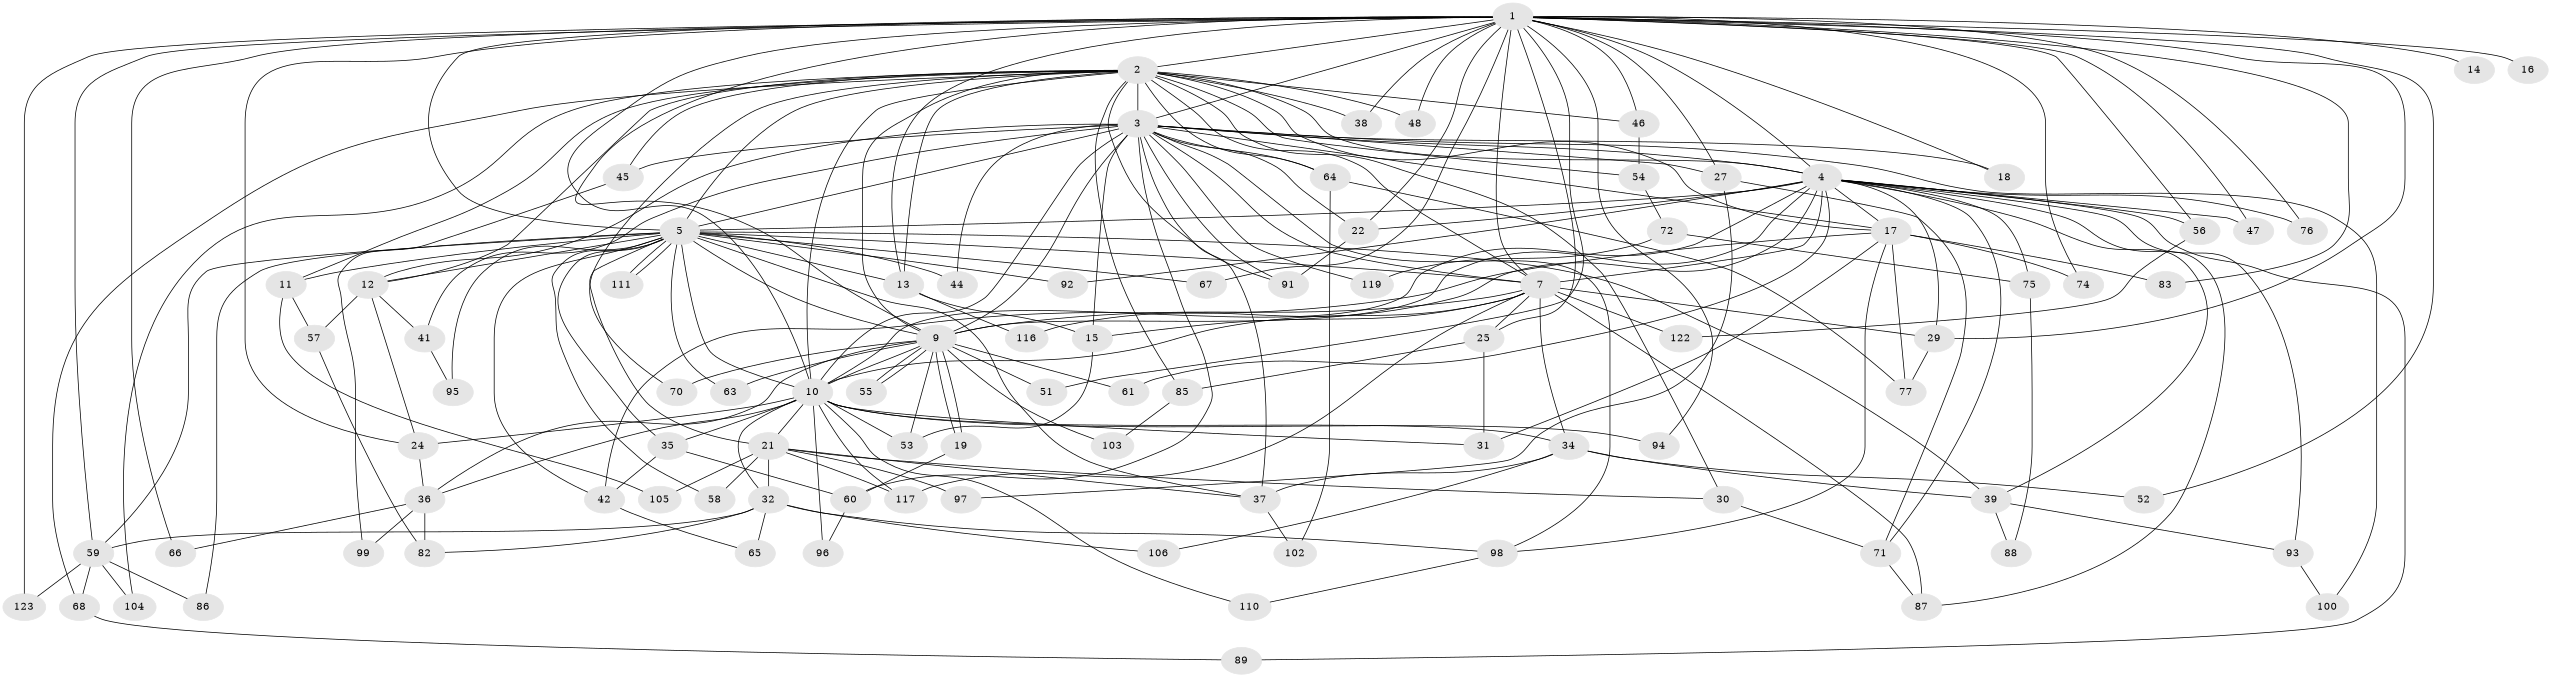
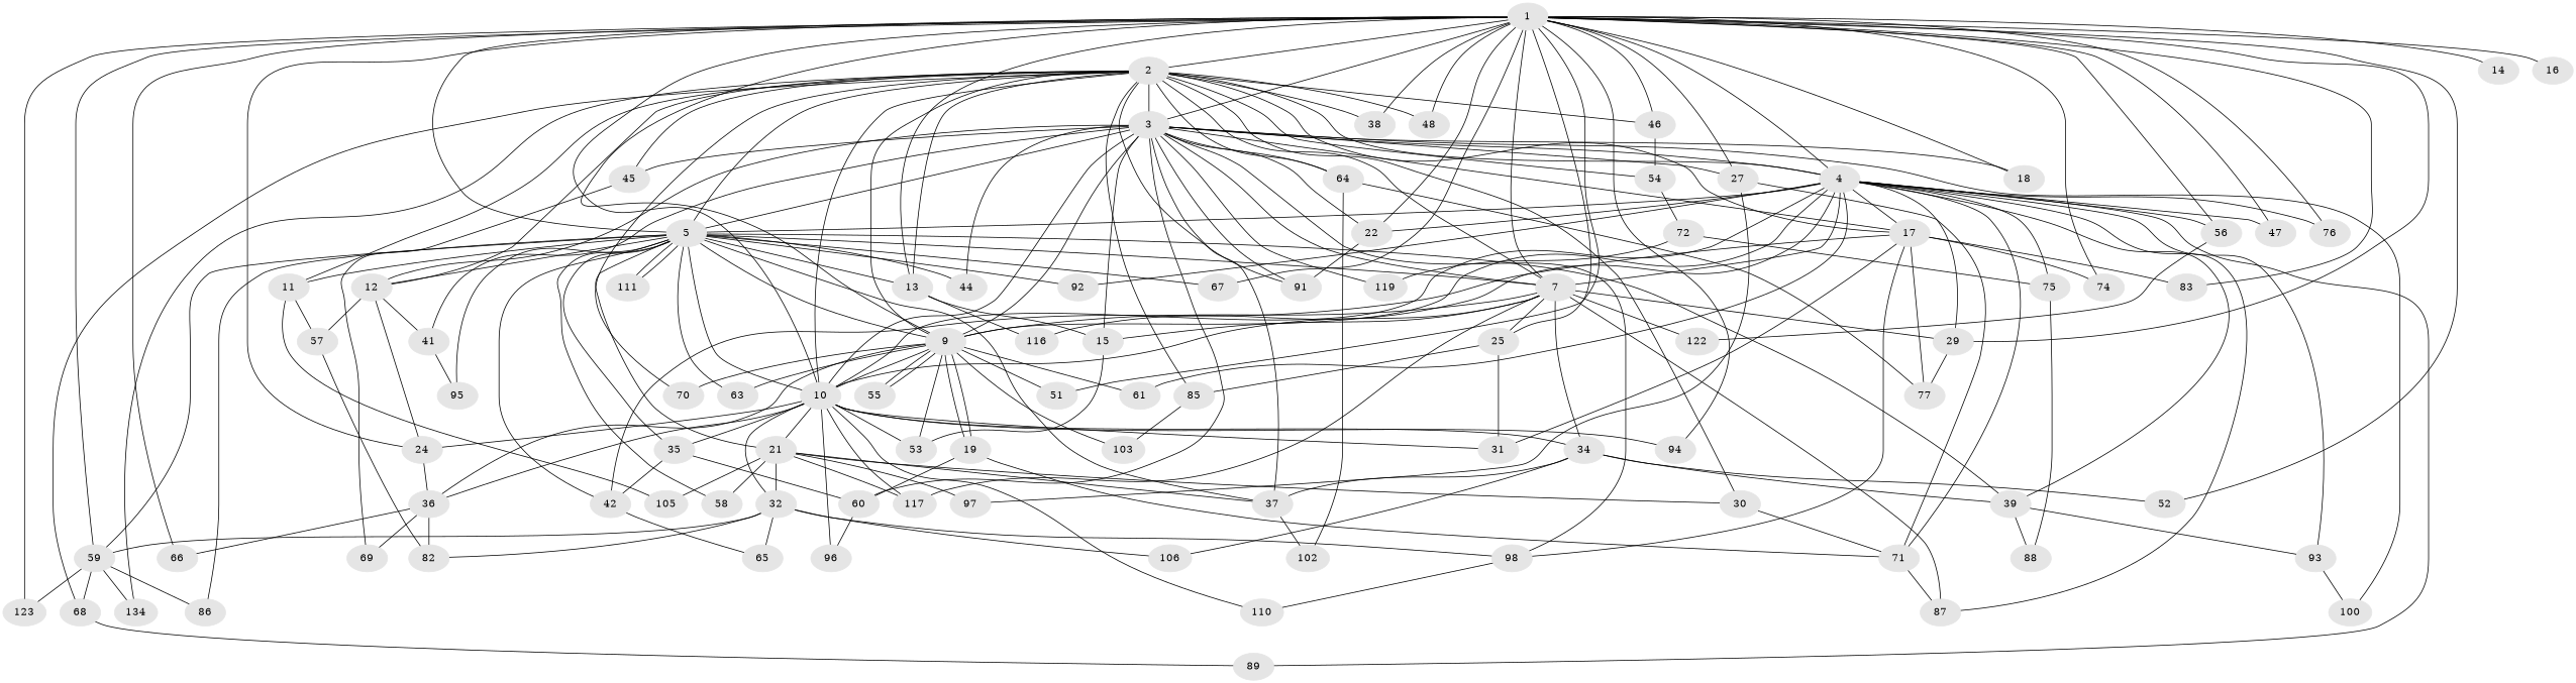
  graph {
    node [color=gray90 style=filled]
    1 [super="+8"]
    2 [super="+6"]
    3 [super="+109"]
    4 [super="+50"]
    5 [super="+26"]
    7 [super="+20"]
    9 [super="+115"]
    10 [super="+28"]
    13 [super="+120"]
    14
    16
    18
    22 [super="+78"]
    24 [super="+49"]
    25
    27 [super="+90"]
    29 [super="+113"]
    38
    46 [super="+108"]
    47
    48
    51 [super="+80"]
    52
    56
    59
    66
    67
    74
    76
    83
    94
    123
    11
    12
    17 [super="+33"]
    30
    45
    54
    64 [super="+99"]
    68
    70
    85
-   104
+   104 [label=134]
    91
    15 [super="+23"]
    37 [super="+81"]
    41
    44
    60
    98
    100
    119
    39 [super="+43"]
    61
    71 [super="+101"]
    75
    87 [super="+114"]
    89
    92
    93
    116
    21 [super="+62"]
    35 [super="+107"]
    42
    58
    63
    86
    95
    111
    34 [super="+40"]
    117 [super="+121"]
    122
    19 [super="+112"]
    36
    53 [super="+118"]
    55
    103
    31 [super="+79"]
    32 [super="+73"]
    96
    110
    97
    77
    57 [super="+84"]
    105
-   69 [label=99]
+   69
    72
    102
    88
    65
    106
    82
    1 -- 2 [weight=4]
    1 -- 3 [weight=2]
    1 -- 4 [weight=2]
    1 -- 5 [weight=2]
    1 -- 7 [weight=3]
    1 -- 9 [weight=2]
    1 -- 10 [weight=2]
    1 -- 13
    1 -- 14
    1 -- 16
    1 -- 18
    1 -- 22
    1 -- 24
    1 -- 25
    1 -- 27
    1 -- 29
    1 -- 38
    1 -- 46 [weight=2]
    1 -- 47
    1 -- 48
    1 -- 51 [weight=2]
    1 -- 52
    1 -- 56
    1 -- 59
    1 -- 66
    1 -- 67
    1 -- 74
    1 -- 76
    1 -- 83
    1 -- 94
    1 -- 123
    2 -- 3 [weight=2]
    2 -- 4 [weight=2]
    2 -- 5 [weight=2]
    2 -- 7 [weight=2]
    2 -- 9 [weight=2]
    2 -- 10 [weight=2]
    2 -- 13
    2 -- 38
    2 -- 46
    2 -- 48
    2 -- 11
    2 -- 12
    2 -- 17
    2 -- 30
    2 -- 45
    2 -- 54
    2 -- 64
    2 -- 68
    2 -- 70
    2 -- 85
    2 -- 104
    2 -- 91
    3 -- 4
    3 -- 5
    3 -- 7
    3 -- 9
    3 -- 10
    3 -- 18
    3 -- 22
    3 -- 27
    3 -- 12
    3 -- 17
    3 -- 45
    3 -- 64
    3 -- 91
    3 -- 15
    3 -- 37
    3 -- 41
    3 -- 44
    3 -- 60
    3 -- 98
    3 -- 100
    3 -- 119
    4 -- 5
    4 -- 7
    4 -- 9 [weight=2]
    4 -- 10
    4 -- 22
    4 -- 29
    4 -- 47
    4 -- 56
    4 -- 76
    4 -- 17
    4 -- 39
    4 -- 61
    4 -- 71
    4 -- 75
    4 -- 87
    4 -- 89
    4 -- 92
    4 -- 93
    4 -- 116
    5 -- 7
    5 -- 9 [weight=2]
    5 -- 10
    5 -- 13
    5 -- 59
    5 -- 67
    5 -- 11
    5 -- 12
    5 -- 37
    5 -- 44
    5 -- 39
    5 -- 92
    5 -- 21
    5 -- 35
    5 -- 42
    5 -- 58
    5 -- 63
    5 -- 86
    5 -- 95
    5 -- 111
    5 -- 111
    7 -- 9
    7 -- 10
    7 -- 25
    7 -- 29
    7 -- 15
    7 -- 87
    7 -- 34
    7 -- 117
    7 -- 122
    9 -- 10
    9 -- 51
    9 -- 70
    9 -- 61
    9 -- 63
    9 -- 19
    9 -- 19
    9 -- 36
    9 -- 53
    9 -- 55
    9 -- 55
    9 -- 103
    10 -- 24
    10 -- 94
    10 -- 21
    10 -- 35
    10 -- 34
    10 -- 117
    10 -- 36
    10 -- 53
    10 -- 31
    10 -- 32
    10 -- 96
    10 -- 110
    13 -- 15
    13 -- 116
    22 -- 91
    24 -- 36
    25 -- 85
    25 -- 31
    27 -- 71
    27 -- 97
    29 -- 77
    46 -- 54
    56 -- 122
    59 -- 123
    59 -- 68
    59 -- 104
    59 -- 86
    11 -- 57
    11 -- 105
    12 -- 24
    12 -- 41
    12 -- 57
    17 -- 74
    17 -- 83
    17 -- 98
    17 -- 42
    17 -- 31
    17 -- 77
    30 -- 71
    45 -- 69
    54 -- 72
    64 -- 77
    64 -- 102
    68 -- 89
    85 -- 103
    15 -- 53
    37 -- 102
    41 -- 95
    60 -- 96
    98 -- 110
    39 -- 93
    39 -- 88
    71 -- 87
    75 -- 88
    93 -- 100
    21 -- 30
    21 -- 37
    21 -- 58
    21 -- 117
    21 -- 32 [weight=2]
    21 -- 97
    21 -- 105
    35 -- 60
    35 -- 42
    42 -- 65
    34 -- 52
    34 -- 37
    34 -- 39
    34 -- 106
    19 -- 60
+   19 -- 71
    36 -- 66
    36 -- 69
    36 -- 82
    32 -- 59
    32 -- 98
    32 -- 65
    32 -- 106
    32 -- 82
    57 -- 82
    72 -- 119
    72 -- 75
  }
